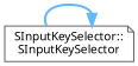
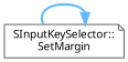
  digraph {
    rankdir=LR
    fontname="Noto Sans"
-   n1 [color=gray40 fillcolor=white fontcolor=black fontname="Noto Sans" fontsize=10 height=0.2 label="SInputKeySelector::\lSInputKeySelector" shape=note style=filled width=0.4]
+   n1 [color=gray40 fillcolor=white fontcolor=black fontname="Noto Sans" fontsize=10 height=0.2 label="SInputKeySelector::\lSetMargin" shape=note style=filled width=0.4]
    n1 -> n1 [color=steelblue1 fontname="Noto Sans" fontsize=10 labelfontname=Helvetica labelfontsize=10 style=bold]
  }
